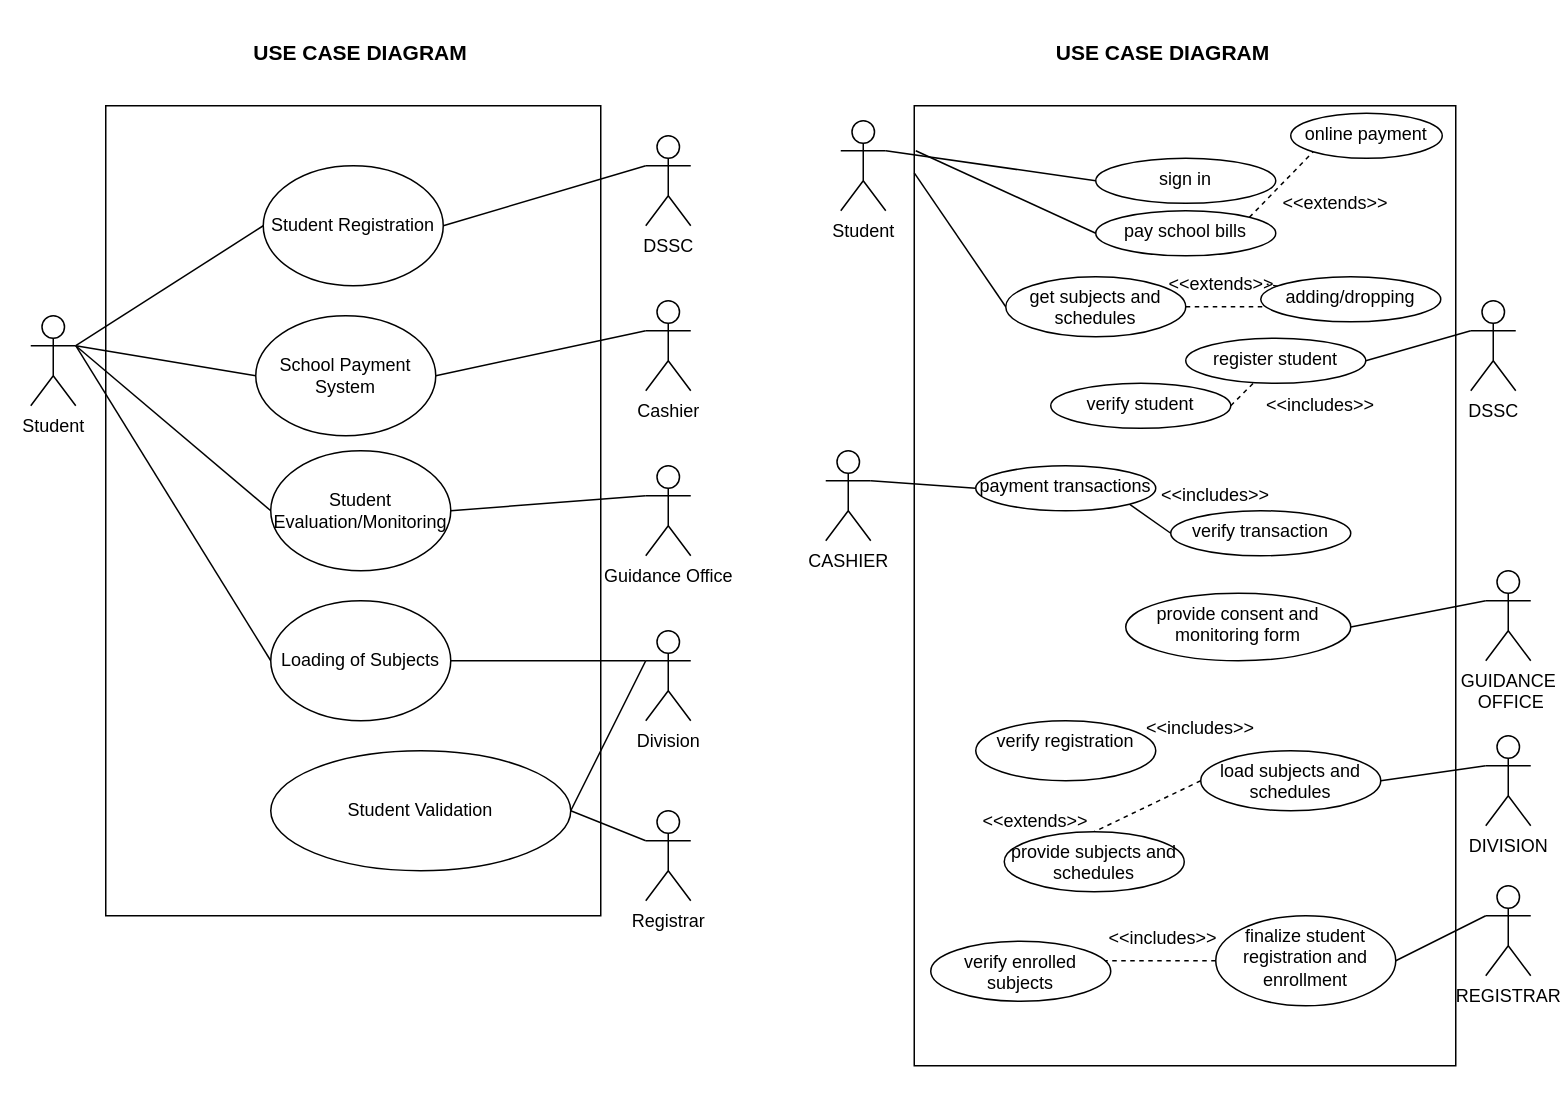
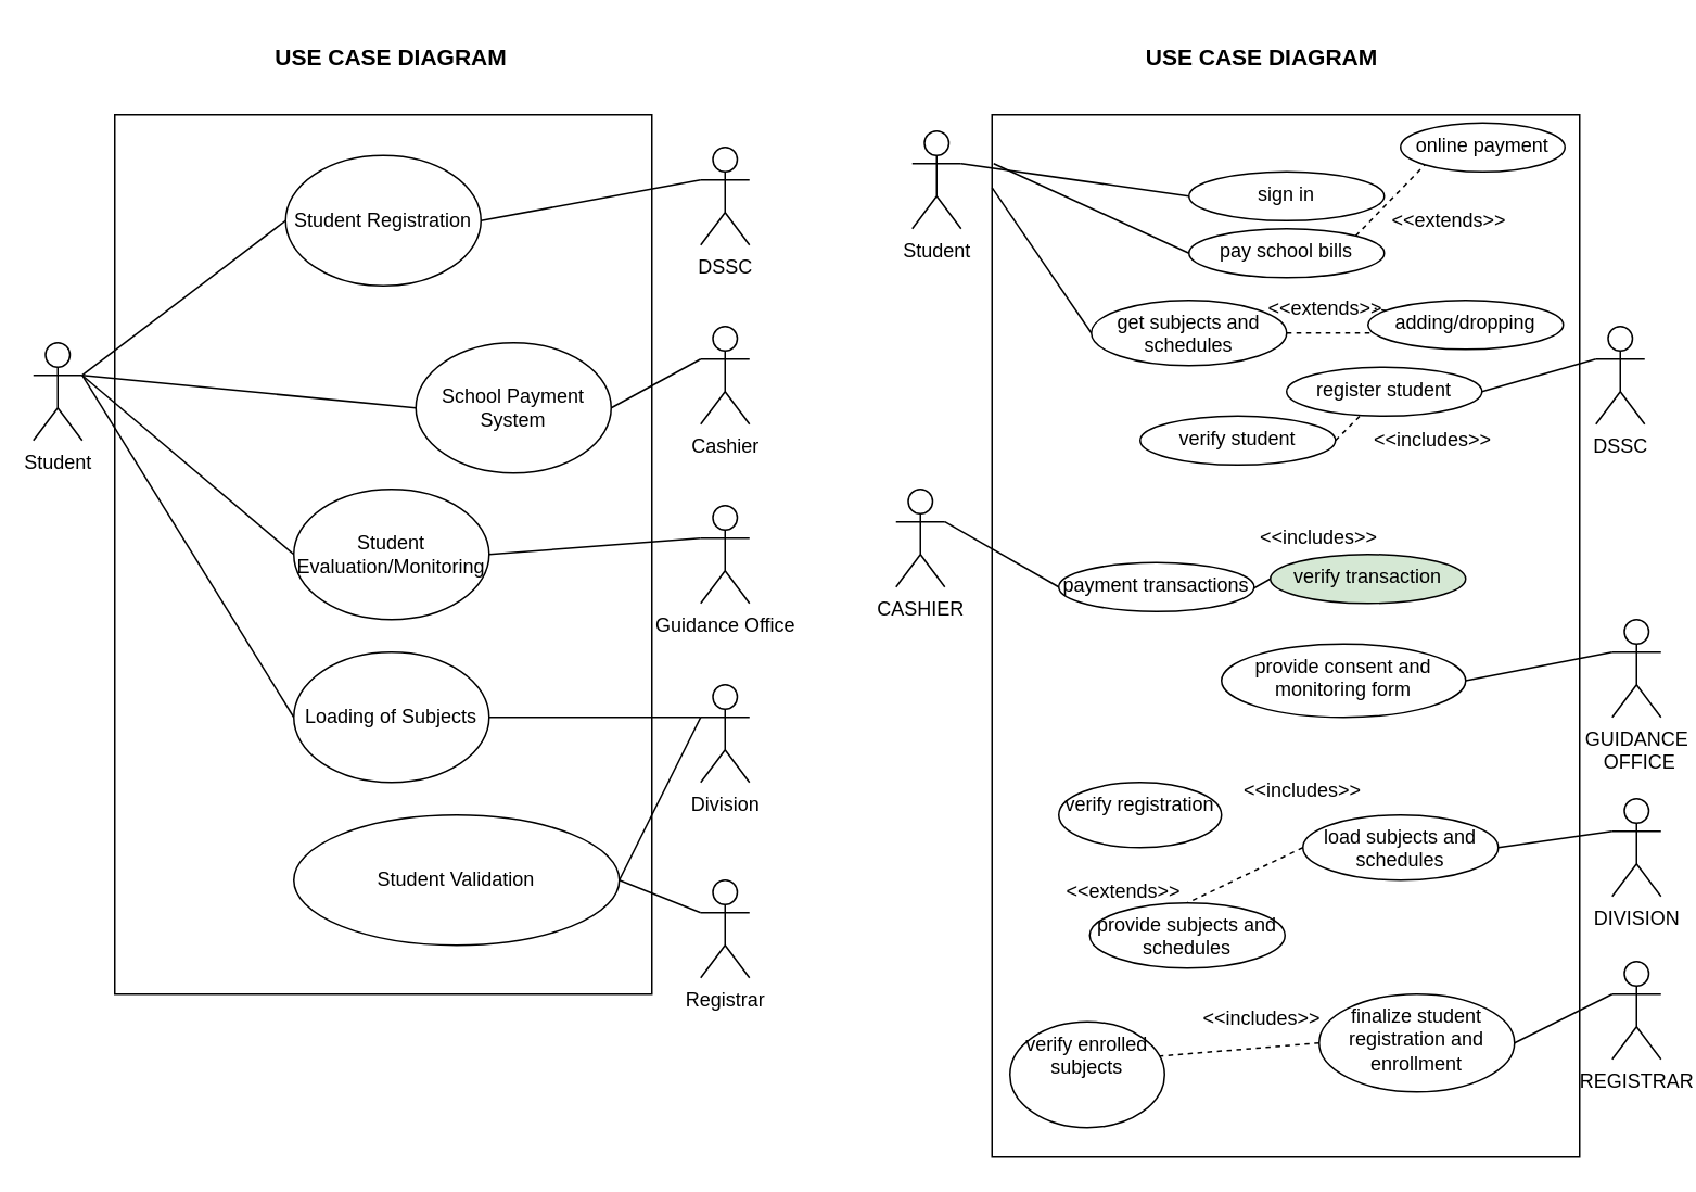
  <mxCell id="0" />
  <mxCell id="1" parent="0" />
  <mxCell id="2" value="" style="rounded=0;whiteSpace=wrap;html=1;" parent="1" vertex="1"><mxGeometry x="70" y="70" width="330" height="540" as="geometry" /></mxCell>
  <mxCell id="3" style="rounded=0;orthogonalLoop=1;jettySize=auto;html=1;exitX=1;exitY=0.333;exitDx=0;exitDy=0;exitPerimeter=0;entryX=0;entryY=0.5;entryDx=0;entryDy=0;endArrow=none;endFill=0;" parent="1" source="7" target="13" edge="1"><mxGeometry relative="1" as="geometry" /></mxCell>
  <mxCell id="4" style="edgeStyle=none;rounded=0;orthogonalLoop=1;jettySize=auto;html=1;exitX=1;exitY=0.333;exitDx=0;exitDy=0;exitPerimeter=0;entryX=0;entryY=0.5;entryDx=0;entryDy=0;endArrow=none;endFill=0;" parent="1" source="7" target="15" edge="1"><mxGeometry relative="1" as="geometry" /></mxCell>
  <mxCell id="5" style="edgeStyle=none;rounded=0;orthogonalLoop=1;jettySize=auto;html=1;exitX=1;exitY=0.333;exitDx=0;exitDy=0;exitPerimeter=0;entryX=0;entryY=0.5;entryDx=0;entryDy=0;endArrow=none;endFill=0;" parent="1" source="7" target="17" edge="1"><mxGeometry relative="1" as="geometry" /></mxCell>
  <mxCell id="6" style="edgeStyle=none;rounded=0;orthogonalLoop=1;jettySize=auto;html=1;exitX=1;exitY=0.333;exitDx=0;exitDy=0;exitPerimeter=0;entryX=0;entryY=0.5;entryDx=0;entryDy=0;endArrow=none;endFill=0;" parent="1" source="7" target="19" edge="1"><mxGeometry relative="1" as="geometry" /></mxCell>
  <mxCell id="7" value="Student" style="shape=umlActor;verticalLabelPosition=bottom;verticalAlign=top;html=1;outlineConnect=0;" parent="1" vertex="1"><mxGeometry x="20" y="210" width="30" height="60" as="geometry" /></mxCell>
  <mxCell id="8" value="DSSC" style="shape=umlActor;verticalLabelPosition=bottom;verticalAlign=top;html=1;outlineConnect=0;" parent="1" vertex="1"><mxGeometry x="430" y="90" width="30" height="60" as="geometry" /></mxCell>
  <mxCell id="9" value="Cashier" style="shape=umlActor;verticalLabelPosition=bottom;verticalAlign=top;html=1;outlineConnect=0;" parent="1" vertex="1"><mxGeometry x="430" y="200" width="30" height="60" as="geometry" /></mxCell>
  <mxCell id="10" value="Division" style="shape=umlActor;verticalLabelPosition=bottom;verticalAlign=top;html=1;outlineConnect=0;" parent="1" vertex="1"><mxGeometry x="430" y="420" width="30" height="60" as="geometry" /></mxCell>
  <mxCell id="11" value="Registrar" style="shape=umlActor;verticalLabelPosition=bottom;verticalAlign=top;html=1;outlineConnect=0;" parent="1" vertex="1"><mxGeometry x="430" y="540" width="30" height="60" as="geometry" /></mxCell>
  <mxCell id="12" style="edgeStyle=none;rounded=0;orthogonalLoop=1;jettySize=auto;html=1;exitX=1;exitY=0.5;exitDx=0;exitDy=0;entryX=0;entryY=0.333;entryDx=0;entryDy=0;entryPerimeter=0;endArrow=none;endFill=0;" parent="1" source="13" target="8" edge="1"><mxGeometry relative="1" as="geometry" /></mxCell>
- <mxCell id="13" value="Student Registration" style="ellipse;whiteSpace=wrap;html=1;" parent="1" vertex="1"><mxGeometry x="175" y="110" width="120" height="80" as="geometry" /></mxCell>
+ <mxCell id="13" value="Student Registration" style="ellipse;whiteSpace=wrap;html=1;" parent="1" vertex="1"><mxGeometry x="175" y="95" width="120" height="80" as="geometry" /></mxCell>
  <mxCell id="14" style="edgeStyle=none;rounded=0;orthogonalLoop=1;jettySize=auto;html=1;exitX=1;exitY=0.5;exitDx=0;exitDy=0;entryX=0;entryY=0.333;entryDx=0;entryDy=0;entryPerimeter=0;endArrow=none;endFill=0;" parent="1" source="15" target="9" edge="1"><mxGeometry relative="1" as="geometry" /></mxCell>
- <mxCell id="15" value="School Payment System" style="ellipse;whiteSpace=wrap;html=1;" parent="1" vertex="1"><mxGeometry x="170" y="210" width="120" height="80" as="geometry" /></mxCell>
+ <mxCell id="15" value="School Payment System" style="ellipse;whiteSpace=wrap;html=1;" parent="1" vertex="1"><mxGeometry x="255" y="210" width="120" height="80" as="geometry" /></mxCell>
  <mxCell id="16" style="edgeStyle=none;rounded=0;orthogonalLoop=1;jettySize=auto;html=1;exitX=1;exitY=0.5;exitDx=0;exitDy=0;entryX=0;entryY=0.333;entryDx=0;entryDy=0;entryPerimeter=0;endArrow=none;endFill=0;" parent="1" source="17" target="10" edge="1"><mxGeometry relative="1" as="geometry" /></mxCell>
  <mxCell id="17" value="Loading of Subjects" style="ellipse;whiteSpace=wrap;html=1;" parent="1" vertex="1"><mxGeometry x="180" y="400" width="120" height="80" as="geometry" /></mxCell>
  <mxCell id="18" style="edgeStyle=none;rounded=0;orthogonalLoop=1;jettySize=auto;html=1;exitX=1;exitY=0.5;exitDx=0;exitDy=0;entryX=0;entryY=0.333;entryDx=0;entryDy=0;entryPerimeter=0;endArrow=none;endFill=0;" parent="1" source="19" target="20" edge="1"><mxGeometry relative="1" as="geometry" /></mxCell>
  <mxCell id="19" value="Student Evaluation/Monitoring" style="ellipse;whiteSpace=wrap;html=1;" parent="1" vertex="1"><mxGeometry x="180" y="300" width="120" height="80" as="geometry" /></mxCell>
  <mxCell id="20" value="Guidance Office" style="shape=umlActor;verticalLabelPosition=bottom;verticalAlign=top;html=1;outlineConnect=0;" parent="1" vertex="1"><mxGeometry x="430" y="310" width="30" height="60" as="geometry" /></mxCell>
  <mxCell id="21" style="edgeStyle=none;rounded=0;orthogonalLoop=1;jettySize=auto;html=1;exitX=1;exitY=0.5;exitDx=0;exitDy=0;entryX=0;entryY=0.333;entryDx=0;entryDy=0;entryPerimeter=0;endArrow=none;endFill=0;" parent="1" source="23" target="11" edge="1"><mxGeometry relative="1" as="geometry" /></mxCell>
  <mxCell id="22" style="edgeStyle=none;rounded=0;orthogonalLoop=1;jettySize=auto;html=1;exitX=1;exitY=0.5;exitDx=0;exitDy=0;entryX=0;entryY=0.333;entryDx=0;entryDy=0;entryPerimeter=0;endArrow=none;endFill=0;" parent="1" source="23" target="10" edge="1"><mxGeometry relative="1" as="geometry" /></mxCell>
  <mxCell id="23" value="Student Validation" style="ellipse;whiteSpace=wrap;html=1;" parent="1" vertex="1"><mxGeometry x="180" y="500" width="200" height="80" as="geometry" /></mxCell>
  <mxCell id="24" value="USE CASE DIAGRAM" style="text;html=1;strokeColor=none;fillColor=none;align=center;verticalAlign=middle;whiteSpace=wrap;rounded=0;fontSize=14;fontStyle=1" parent="1" vertex="1"><mxGeometry x="145" y="20" width="190" height="30" as="geometry" /></mxCell>
  <mxCell id="25" value="USE CASE DIAGRAM" style="text;html=1;strokeColor=none;fillColor=none;align=center;verticalAlign=middle;whiteSpace=wrap;rounded=0;fontSize=14;fontStyle=1" vertex="1" parent="1"><mxGeometry x="680" y="20" width="190" height="30" as="geometry" /></mxCell>
  <mxCell id="26" value="" style="rounded=0;whiteSpace=wrap;html=1;" vertex="1" parent="1"><mxGeometry x="609" y="70" width="361" height="640" as="geometry" /></mxCell>
  <mxCell id="27" value="Student" style="shape=umlActor;verticalLabelPosition=bottom;verticalAlign=top;html=1;outlineConnect=0;" vertex="1" parent="1"><mxGeometry x="560" y="80" width="30" height="60" as="geometry" /></mxCell>
  <mxCell id="28" value="sign in" style="ellipse;whiteSpace=wrap;html=1;verticalAlign=top;" vertex="1" parent="1"><mxGeometry x="730" y="105" width="120" height="30" as="geometry" /></mxCell>
  <mxCell id="29" value="DSSC" style="shape=umlActor;verticalLabelPosition=bottom;verticalAlign=top;html=1;outlineConnect=0;" vertex="1" parent="1"><mxGeometry x="980" y="200" width="30" height="60" as="geometry" /></mxCell>
  <mxCell id="30" value="register student" style="ellipse;whiteSpace=wrap;html=1;verticalAlign=top;" vertex="1" parent="1"><mxGeometry x="790" y="225" width="120" height="30" as="geometry" /></mxCell>
  <mxCell id="31" value="" style="endArrow=none;html=1;rounded=0;exitX=1;exitY=0.333;exitDx=0;exitDy=0;exitPerimeter=0;entryX=0;entryY=0.5;entryDx=0;entryDy=0;" edge="1" parent="1" source="27" target="28"><mxGeometry width="50" height="50" relative="1" as="geometry"><mxPoint x="660" y="230" as="sourcePoint" /><mxPoint x="710" y="180" as="targetPoint" /></mxGeometry></mxCell>
  <mxCell id="32" value="" style="endArrow=none;html=1;rounded=0;entryX=0;entryY=0.333;entryDx=0;entryDy=0;entryPerimeter=0;exitX=1;exitY=0.5;exitDx=0;exitDy=0;" edge="1" parent="1" source="30" target="29"><mxGeometry width="50" height="50" relative="1" as="geometry"><mxPoint x="510" y="330" as="sourcePoint" /><mxPoint x="560" y="280" as="targetPoint" /></mxGeometry></mxCell>
  <mxCell id="33" value="" style="endArrow=none;dashed=1;html=1;rounded=0;exitX=1;exitY=0.5;exitDx=0;exitDy=0;" edge="1" parent="1" source="34" target="30"><mxGeometry width="50" height="50" relative="1" as="geometry"><mxPoint x="770" y="280" as="sourcePoint" /><mxPoint x="770" y="250" as="targetPoint" /></mxGeometry></mxCell>
  <mxCell id="34" value="verify student" style="ellipse;whiteSpace=wrap;html=1;verticalAlign=top;" vertex="1" parent="1"><mxGeometry x="700" y="255" width="120" height="30" as="geometry" /></mxCell>
  <mxCell id="35" value="&amp;lt;&amp;lt;includes&amp;gt;&amp;gt;" style="text;html=1;strokeColor=none;fillColor=none;align=center;verticalAlign=middle;whiteSpace=wrap;rounded=0;" vertex="1" parent="1"><mxGeometry x="850" y="255" width="60" height="30" as="geometry" /></mxCell>
  <mxCell id="36" style="edgeStyle=none;rounded=0;orthogonalLoop=1;jettySize=auto;html=1;exitX=1;exitY=0;exitDx=0;exitDy=0;entryX=0;entryY=1;entryDx=0;entryDy=0;dashed=1;endArrow=none;endFill=0;" edge="1" parent="1" source="37" target="66"><mxGeometry relative="1" as="geometry" /></mxCell>
  <mxCell id="37" value="pay school bills" style="ellipse;whiteSpace=wrap;html=1;verticalAlign=top;" vertex="1" parent="1"><mxGeometry x="730" y="140" width="120" height="30" as="geometry" /></mxCell>
  <mxCell id="38" value="" style="endArrow=none;html=1;rounded=0;entryX=0;entryY=0.5;entryDx=0;entryDy=0;" edge="1" parent="1" target="37"><mxGeometry width="50" height="50" relative="1" as="geometry"><mxPoint x="610" y="100" as="sourcePoint" /><mxPoint x="700" y="150" as="targetPoint" /></mxGeometry></mxCell>
  <mxCell id="39" value="get subjects and schedules" style="ellipse;whiteSpace=wrap;html=1;verticalAlign=top;" vertex="1" parent="1"><mxGeometry x="670" y="184" width="120" height="40" as="geometry" /></mxCell>
  <mxCell id="40" value="" style="endArrow=none;html=1;rounded=0;entryX=0;entryY=0.07;entryDx=0;entryDy=0;entryPerimeter=0;exitX=0;exitY=0.5;exitDx=0;exitDy=0;" edge="1" parent="1" source="39" target="26"><mxGeometry width="50" height="50" relative="1" as="geometry"><mxPoint x="510" y="330" as="sourcePoint" /><mxPoint x="560" y="280" as="targetPoint" /></mxGeometry></mxCell>
  <mxCell id="41" value="CASHIER" style="shape=umlActor;verticalLabelPosition=bottom;verticalAlign=top;html=1;outlineConnect=0;" vertex="1" parent="1"><mxGeometry x="550" y="300" width="30" height="60" as="geometry" /></mxCell>
  <mxCell id="42" style="rounded=0;orthogonalLoop=1;jettySize=auto;html=1;exitX=1;exitY=1;exitDx=0;exitDy=0;entryX=0;entryY=0.5;entryDx=0;entryDy=0;dashed=0;endArrow=none;endFill=0;" edge="1" parent="1" source="43" target="45"><mxGeometry relative="1" as="geometry" /></mxCell>
- <mxCell id="43" value="payment transactions" style="ellipse;whiteSpace=wrap;html=1;verticalAlign=top;" vertex="1" parent="1"><mxGeometry x="650" y="310" width="120" height="30" as="geometry" /></mxCell>
+ <mxCell id="43" value="payment transactions" style="ellipse;whiteSpace=wrap;html=1;verticalAlign=top;" vertex="1" parent="1"><mxGeometry x="650" y="345" width="120" height="30" as="geometry" /></mxCell>
  <mxCell id="44" value="" style="endArrow=none;html=1;rounded=0;exitX=1;exitY=0.333;exitDx=0;exitDy=0;exitPerimeter=0;entryX=0;entryY=0.5;entryDx=0;entryDy=0;" edge="1" parent="1" source="41" target="43"><mxGeometry width="50" height="50" relative="1" as="geometry"><mxPoint x="600" y="330" as="sourcePoint" /><mxPoint x="650" y="280" as="targetPoint" /></mxGeometry></mxCell>
- <mxCell id="45" value="verify transaction" style="ellipse;whiteSpace=wrap;html=1;verticalAlign=top;" vertex="1" parent="1"><mxGeometry x="780" y="340" width="120" height="30" as="geometry" /></mxCell>
+ <mxCell id="45" value="verify transaction" style="ellipse;whiteSpace=wrap;html=1;verticalAlign=top;fillColor=#d5e8d4;" vertex="1" parent="1"><mxGeometry x="780" y="340" width="120" height="30" as="geometry" /></mxCell>
  <mxCell id="46" value="&amp;lt;&amp;lt;includes&amp;gt;&amp;gt;" style="text;html=1;strokeColor=none;fillColor=none;align=center;verticalAlign=middle;whiteSpace=wrap;rounded=0;" vertex="1" parent="1"><mxGeometry x="780" y="315" width="60" height="30" as="geometry" /></mxCell>
  <mxCell id="47" style="edgeStyle=none;rounded=0;orthogonalLoop=1;jettySize=auto;html=1;exitX=0;exitY=0.333;exitDx=0;exitDy=0;exitPerimeter=0;entryX=1;entryY=0.5;entryDx=0;entryDy=0;endArrow=none;endFill=0;" edge="1" parent="1" source="48" target="49"><mxGeometry relative="1" as="geometry" /></mxCell>
  <mxCell id="48" value="GUIDANCE&lt;br&gt;&amp;nbsp;OFFICE" style="shape=umlActor;verticalLabelPosition=bottom;verticalAlign=top;html=1;outlineConnect=0;" vertex="1" parent="1"><mxGeometry x="990" y="380" width="30" height="60" as="geometry" /></mxCell>
  <mxCell id="49" value="provide consent and monitoring form" style="ellipse;whiteSpace=wrap;html=1;verticalAlign=top;" vertex="1" parent="1"><mxGeometry x="750" y="395" width="150" height="45" as="geometry" /></mxCell>
  <mxCell id="50" style="edgeStyle=none;rounded=0;orthogonalLoop=1;jettySize=auto;html=1;exitX=0;exitY=0.5;exitDx=0;exitDy=0;entryX=0.5;entryY=0;entryDx=0;entryDy=0;dashed=1;endArrow=none;endFill=0;" edge="1" parent="1" source="51" target="56"><mxGeometry relative="1" as="geometry" /></mxCell>
  <mxCell id="51" value="load subjects and schedules" style="ellipse;whiteSpace=wrap;html=1;verticalAlign=top;" vertex="1" parent="1"><mxGeometry x="800" y="500" width="120" height="40" as="geometry" /></mxCell>
  <mxCell id="52" style="edgeStyle=none;rounded=0;orthogonalLoop=1;jettySize=auto;html=1;exitX=0;exitY=0.333;exitDx=0;exitDy=0;exitPerimeter=0;entryX=1;entryY=0.5;entryDx=0;entryDy=0;endArrow=none;endFill=0;" edge="1" parent="1" source="53" target="51"><mxGeometry relative="1" as="geometry" /></mxCell>
  <mxCell id="53" value="DIVISION" style="shape=umlActor;verticalLabelPosition=bottom;verticalAlign=top;html=1;outlineConnect=0;" vertex="1" parent="1"><mxGeometry x="990" y="490" width="30" height="60" as="geometry" /></mxCell>
- <mxCell id="54" value="verify registration" style="ellipse;whiteSpace=wrap;html=1;verticalAlign=top;" vertex="1" parent="1"><mxGeometry x="650" y="480" width="120" height="40" as="geometry" /></mxCell>
+ <mxCell id="54" value="verify registration" style="ellipse;whiteSpace=wrap;html=1;verticalAlign=top;" vertex="1" parent="1"><mxGeometry x="650" y="480" width="100" height="40" as="geometry" /></mxCell>
  <mxCell id="55" value="&amp;lt;&amp;lt;includes&amp;gt;&amp;gt;" style="text;html=1;strokeColor=none;fillColor=none;align=center;verticalAlign=middle;whiteSpace=wrap;rounded=0;" vertex="1" parent="1"><mxGeometry x="770" y="470" width="60" height="30" as="geometry" /></mxCell>
  <mxCell id="56" value="provide subjects and schedules" style="ellipse;whiteSpace=wrap;html=1;verticalAlign=top;" vertex="1" parent="1"><mxGeometry x="669" y="554" width="120" height="40" as="geometry" /></mxCell>
  <mxCell id="57" value="&amp;lt;&amp;lt;extends&amp;gt;&amp;gt;" style="text;html=1;strokeColor=none;fillColor=none;align=center;verticalAlign=middle;whiteSpace=wrap;rounded=0;" vertex="1" parent="1"><mxGeometry x="660" y="532" width="60" height="30" as="geometry" /></mxCell>
  <mxCell id="58" style="edgeStyle=none;rounded=0;orthogonalLoop=1;jettySize=auto;html=1;entryX=1;entryY=0.5;entryDx=0;entryDy=0;endArrow=none;endFill=0;exitX=0;exitY=0.333;exitDx=0;exitDy=0;exitPerimeter=0;" edge="1" parent="1" source="59" target="61"><mxGeometry relative="1" as="geometry" /></mxCell>
  <mxCell id="59" value="REGISTRAR" style="shape=umlActor;verticalLabelPosition=bottom;verticalAlign=top;html=1;outlineConnect=0;" vertex="1" parent="1"><mxGeometry x="990" y="590" width="30" height="60" as="geometry" /></mxCell>
  <mxCell id="60" style="edgeStyle=none;rounded=0;orthogonalLoop=1;jettySize=auto;html=1;exitX=0;exitY=0.5;exitDx=0;exitDy=0;entryX=0.958;entryY=0.325;entryDx=0;entryDy=0;entryPerimeter=0;dashed=1;endArrow=none;endFill=0;" edge="1" parent="1" source="61" target="62"><mxGeometry relative="1" as="geometry" /></mxCell>
  <mxCell id="61" value="finalize student registration and enrollment" style="ellipse;whiteSpace=wrap;html=1;verticalAlign=top;" vertex="1" parent="1"><mxGeometry x="810" y="610" width="120" height="60" as="geometry" /></mxCell>
- <mxCell id="62" value="verify enrolled subjects" style="ellipse;whiteSpace=wrap;html=1;verticalAlign=top;" vertex="1" parent="1"><mxGeometry x="620" y="627" width="120" height="40" as="geometry" /></mxCell>
+ <mxCell id="62" value="verify enrolled subjects" style="ellipse;whiteSpace=wrap;html=1;verticalAlign=top;" vertex="1" parent="1"><mxGeometry x="620" y="627" width="95" height="65" as="geometry" /></mxCell>
  <mxCell id="63" value="&amp;lt;&amp;lt;includes&amp;gt;&amp;gt;" style="text;html=1;strokeColor=none;fillColor=none;align=center;verticalAlign=middle;whiteSpace=wrap;rounded=0;" vertex="1" parent="1"><mxGeometry x="745" y="610" width="60" height="30" as="geometry" /></mxCell>
  <mxCell id="64" style="edgeStyle=none;rounded=0;orthogonalLoop=1;jettySize=auto;html=1;entryX=1;entryY=0.5;entryDx=0;entryDy=0;dashed=1;endArrow=none;endFill=0;startArrow=none;" edge="1" parent="1" source="68" target="39"><mxGeometry relative="1" as="geometry" /></mxCell>
  <mxCell id="65" value="adding/dropping" style="ellipse;whiteSpace=wrap;html=1;verticalAlign=top;" vertex="1" parent="1"><mxGeometry x="840" y="184" width="120" height="30" as="geometry" /></mxCell>
  <mxCell id="66" value="online payment" style="ellipse;whiteSpace=wrap;html=1;verticalAlign=top;" vertex="1" parent="1"><mxGeometry x="860" y="75" width="101" height="30" as="geometry" /></mxCell>
  <mxCell id="67" value="&amp;lt;&amp;lt;extends&amp;gt;&amp;gt;" style="text;html=1;strokeColor=none;fillColor=none;align=center;verticalAlign=middle;whiteSpace=wrap;rounded=0;" vertex="1" parent="1"><mxGeometry x="860" y="120" width="60" height="30" as="geometry" /></mxCell>
  <mxCell id="68" value="&amp;lt;&amp;lt;extends&amp;gt;&amp;gt;" style="text;html=1;strokeColor=none;fillColor=none;align=center;verticalAlign=middle;whiteSpace=wrap;rounded=0;" vertex="1" parent="1"><mxGeometry x="784" y="174" width="60" height="30" as="geometry" /></mxCell>
  <mxCell id="69" value="" style="edgeStyle=none;rounded=0;orthogonalLoop=1;jettySize=auto;html=1;entryX=1;entryY=0.5;entryDx=0;entryDy=0;dashed=1;endArrow=none;endFill=0;" edge="1" parent="1" source="65" target="68"><mxGeometry relative="1" as="geometry"><mxPoint x="834.158" y="194.678" as="sourcePoint" /><mxPoint x="790" y="204" as="targetPoint" /></mxGeometry></mxCell>
  <mxCell id="70" style="edgeStyle=none;rounded=0;orthogonalLoop=1;jettySize=auto;html=1;entryX=1;entryY=1;entryDx=0;entryDy=0;dashed=1;endArrow=none;endFill=0;" edge="1" parent="1" target="68"><mxGeometry relative="1" as="geometry"><mxPoint x="790" y="204" as="sourcePoint" /></mxGeometry></mxCell>
